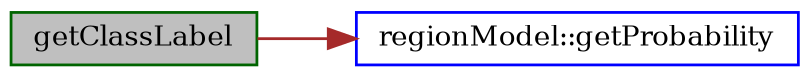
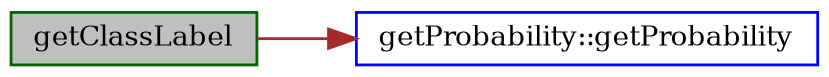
  digraph {
    rankdir=LR
    fontname="DejaVu Serif"
    node [fontname="DejaVu Serif" fontsize=10 shape=record style=filled]
    n1 [color=darkgreen fillcolor=grey75 fontcolor=black height=0.2 label=getClassLabel width=0.4]
-   n2 [color=blue fillcolor=white height=0.2 label="regionModel::getProbability" width=0.4]
+   n2 [color=blue fillcolor=white height=0.2 label="getProbability::getProbability" width=0.4]
    n1 -> n2 [color=brown fontname="DejaVu Serif" fontsize=10 labelfontname=Helvetica labelfontsize=10 style=solid]
  }
